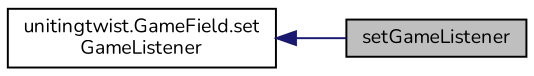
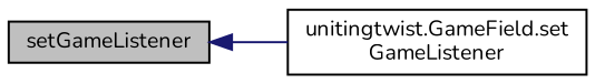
  digraph {
    rankdir=LR
    fontname=Nunito
    node [color=black fontname=Nunito fontsize=10 shape=record style=filled]
    n1 [fillcolor=grey75 fontcolor=black height=0.2 label=setGameListener width=0.4]
    n2 [fillcolor=white height=0.2 label="unitingtwist.GameField.set\lGameListener" width=0.4]
-   n2 -> n1 [color=midnightblue dir=back fontname=Nunito fontsize=10 labelfontname=Helvetica labelfontsize=10 style=solid]
+   n1 -> n2 [color=midnightblue dir=back fontname=Nunito fontsize=10 labelfontname=Helvetica labelfontsize=10 style=solid]
  }
